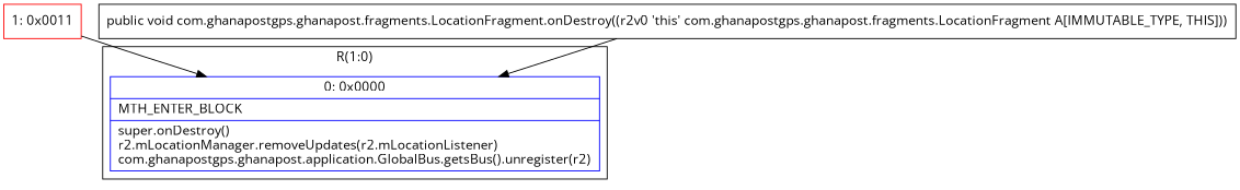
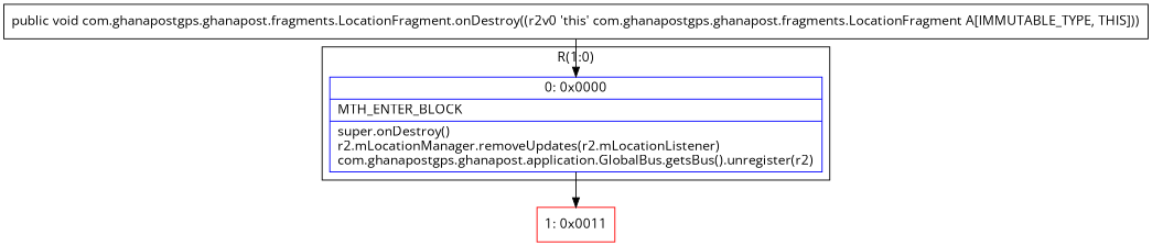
  digraph {
    fontname="Open Sans"
    node [shape=record fontname="Open Sans"]
    edge [fontname="Open Sans"]
    n1 [color=blue label="{0\:\ 0x0000|MTH_ENTER_BLOCK\l|super.onDestroy()\lr2.mLocationManager.removeUpdates(r2.mLocationListener)\lcom.ghanapostgps.ghanapost.application.GlobalBus.getsBus().unregister(r2)\l}"]
    n2 [color=red label="{1\:\ 0x0011}"]
    n3 [label="{public void com.ghanapostgps.ghanapost.fragments.LocationFragment.onDestroy((r2v0 'this' com.ghanapostgps.ghanapost.fragments.LocationFragment A[IMMUTABLE_TYPE, THIS])) }"]
    subgraph cluster_1 {
      label="R(1:0)"
      n1
    }
-   n2 -> n1
+   n1 -> n2
    n3 -> n1
  }
